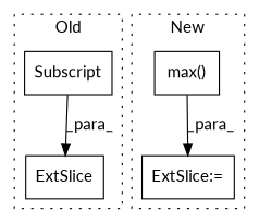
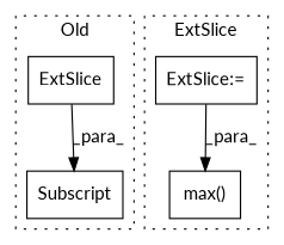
  digraph {
    fontname=Lato
    node [fontname=Lato shape=box]
    edge [fontname=Lato]
    n1 [a=85 l=5 label=ExtSlice s=2156]
    n2 [a=63 l="14,0" label=Subscript s="2156,0"]
    n3 [a=75 l="10,1" label="max()" s="2376,2387"]
    n4 [a=68 l=3 label="ExtSlice:=" s=2343]
    subgraph cluster_1 {
      label=Old
      style=dotted
      n1
      n2
    }
    subgraph cluster_2 {
-     label=New
+     label=ExtSlice
      style=dotted
      n3
      n4
    }
-   n2 -> n1 [label=_para_]
-   n3 -> n4 [label=_para_]
+   n1 -> n2 [label=_para_]
+   n4 -> n3 [label=_para_]
  }
